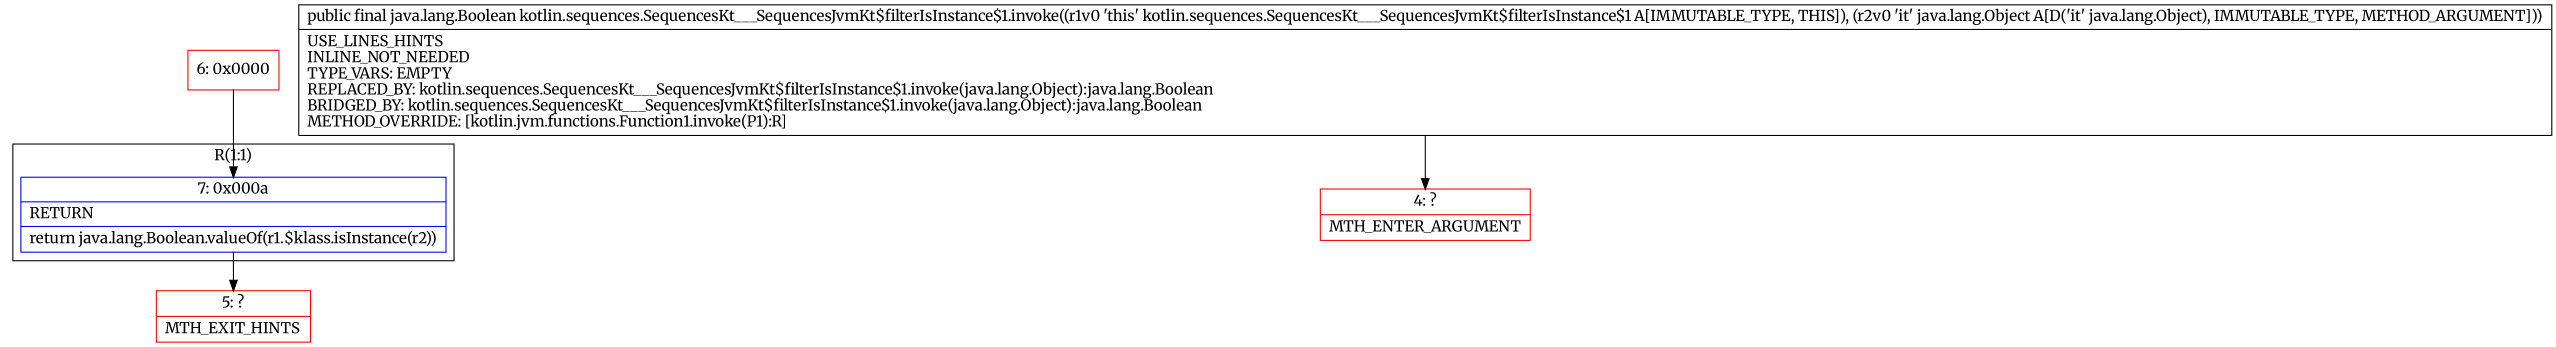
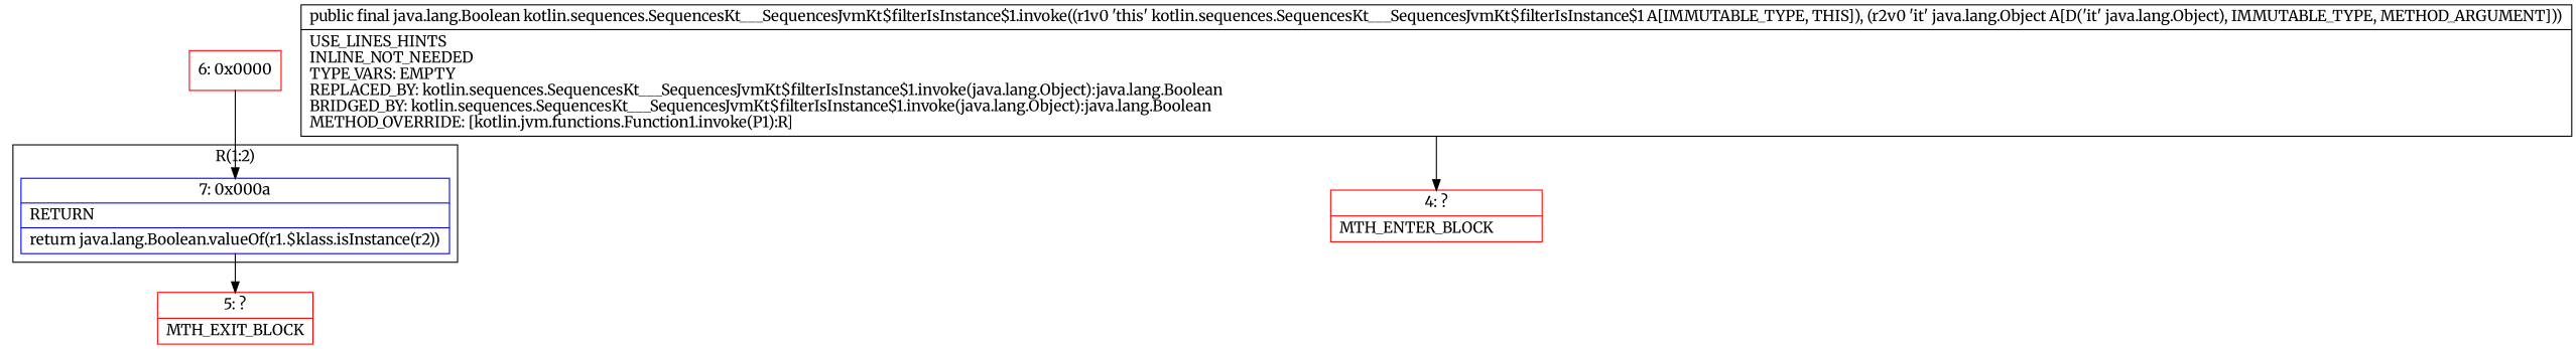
  digraph {
    fontname=Merriweather
    node [color=red fontname=Merriweather shape=record]
    edge [fontname=Merriweather]
    n1 [color=blue label="{7\:\ 0x000a|RETURN\l|return java.lang.Boolean.valueOf(r1.$klass.isInstance(r2))\l}"]
-   n2 [label="{5\:\ ?|MTH_EXIT_HINTS\l}"]
-   n3 [label="{4\:\ ?|MTH_ENTER_ARGUMENT\l}"]
+   n2 [label="{5\:\ ?|MTH_EXIT_BLOCK\l}"]
+   n3 [label="{4\:\ ?|MTH_ENTER_BLOCK\l}"]
    n4 [label="{6\:\ 0x0000}"]
    n5 [label="{public final java.lang.Boolean kotlin.sequences.SequencesKt___SequencesJvmKt$filterIsInstance$1.invoke((r1v0 'this' kotlin.sequences.SequencesKt___SequencesJvmKt$filterIsInstance$1 A[IMMUTABLE_TYPE, THIS]), (r2v0 'it' java.lang.Object A[D('it' java.lang.Object), IMMUTABLE_TYPE, METHOD_ARGUMENT]))  | USE_LINES_HINTS\lINLINE_NOT_NEEDED\lTYPE_VARS: EMPTY\lREPLACED_BY: kotlin.sequences.SequencesKt___SequencesJvmKt$filterIsInstance$1.invoke(java.lang.Object):java.lang.Boolean\lBRIDGED_BY: kotlin.sequences.SequencesKt___SequencesJvmKt$filterIsInstance$1.invoke(java.lang.Object):java.lang.Boolean\lMETHOD_OVERRIDE: [kotlin.jvm.functions.Function1.invoke(P1):R]\l}" color=""]
    subgraph cluster_1 {
-     label="R(1:1)"
+     label="R(1:2)"
      n1
    }
    n1 -> n2
    n4 -> n1
    n5 -> n3
  }
